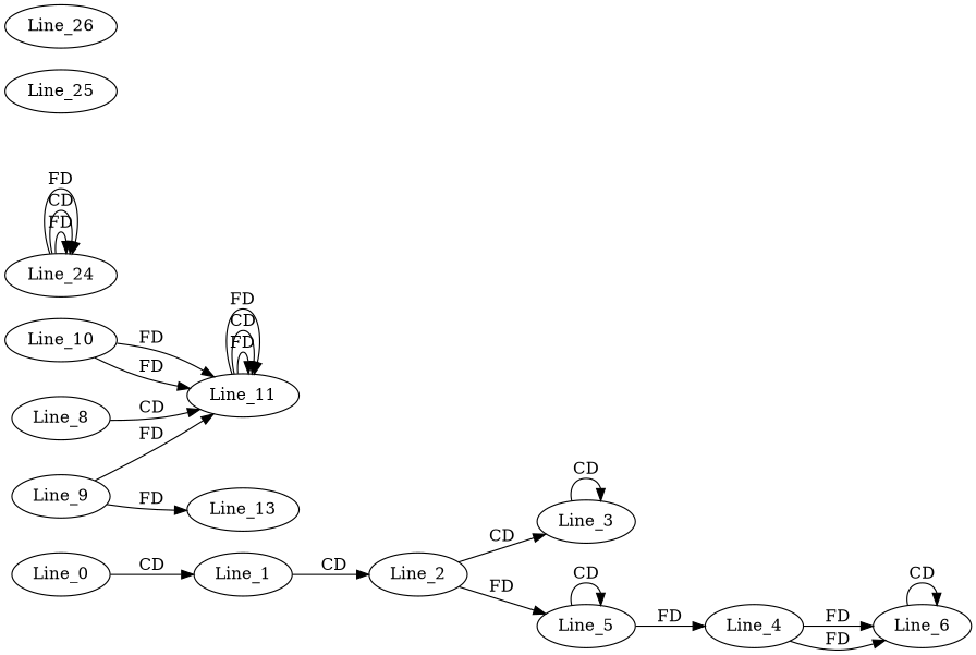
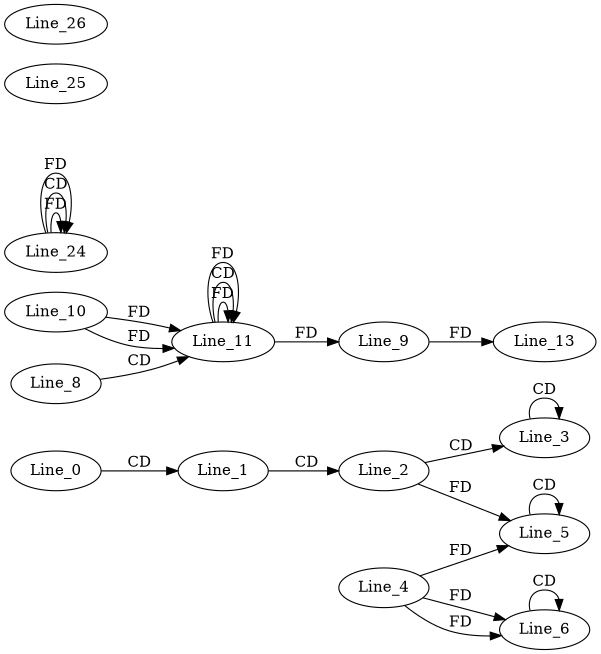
  digraph {
    fontname="DejaVu Serif"
    rankdir=LR
    node [fontname="DejaVu Serif"]
    edge [fontname="DejaVu Serif"]
    Line_0
    Line_1
    Line_2
    Line_3
    Line_5
    Line_4
    Line_6
    Line_11
    Line_10
    Line_8
    Line_9
    Line_13
    Line_24
    Line_25
    Line_26
    Line_0 -> Line_1 [label=CD]
    Line_1 -> Line_2 [label=CD]
    Line_2 -> Line_3 [label=CD]
    Line_2 -> Line_5 [label=FD]
    Line_3 -> Line_3 [label=CD]
    Line_5 -> Line_5 [label=CD]
-   Line_5 -> Line_4 [label=FD]
+   Line_4 -> Line_5 [label=FD]
    Line_4 -> Line_6 [label=FD]
    Line_4 -> Line_6 [label=FD]
    Line_6 -> Line_6 [label=CD]
    Line_11 -> Line_11 [label=FD]
    Line_11 -> Line_11 [label=CD]
    Line_11 -> Line_11 [label=FD]
    Line_10 -> Line_11 [label=FD]
    Line_10 -> Line_11 [label=FD]
    Line_8 -> Line_11 [label=CD]
-   Line_9 -> Line_11 [label=FD]
+   Line_11 -> Line_9 [label=FD]
    Line_9 -> Line_13 [label=FD]
    Line_24 -> Line_24 [label=FD]
    Line_24 -> Line_24 [label=CD]
    Line_24 -> Line_24 [label=FD]
  }
